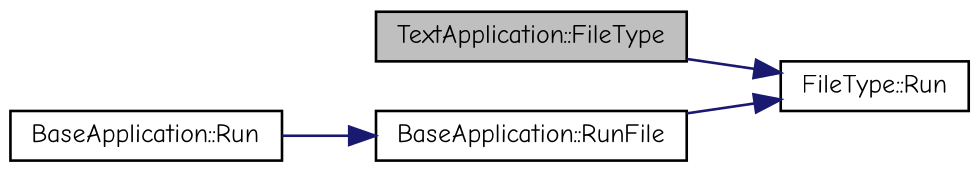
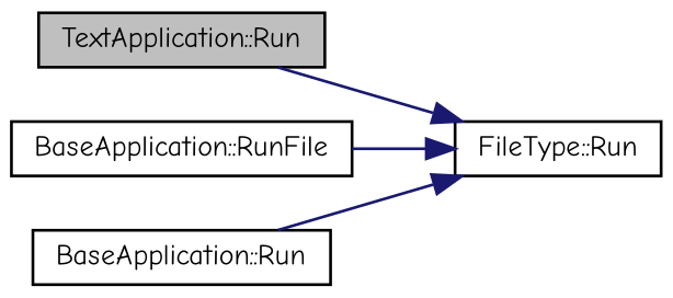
  digraph {
    fontname="Comic Neue"
    rankdir=RL
    node [color=black fillcolor=white fontname="Comic Neue" fontsize=10 shape=record style=filled]
    edge [color=midnightblue dir=back fontname="Comic Neue" fontsize=10 labelfontname=Helvetica labelfontsize=10 style=solid]
-   n1 [fillcolor=grey75 fontcolor=black height=0.2 label="TextApplication::FileType" width=0.4]
+   n1 [fillcolor=grey75 fontcolor=black height=0.2 label="TextApplication::Run" width=0.4]
    n2 [height=0.2 label="FileType::Run" width=0.4]
    n3 [height=0.2 label="BaseApplication::RunFile" width=0.4]
    n4 [height=0.2 label="BaseApplication::Run" width=0.4]
    n2 -> n1
    n2 -> n3
-   n3 -> n4
+   n2 -> n4
  }
